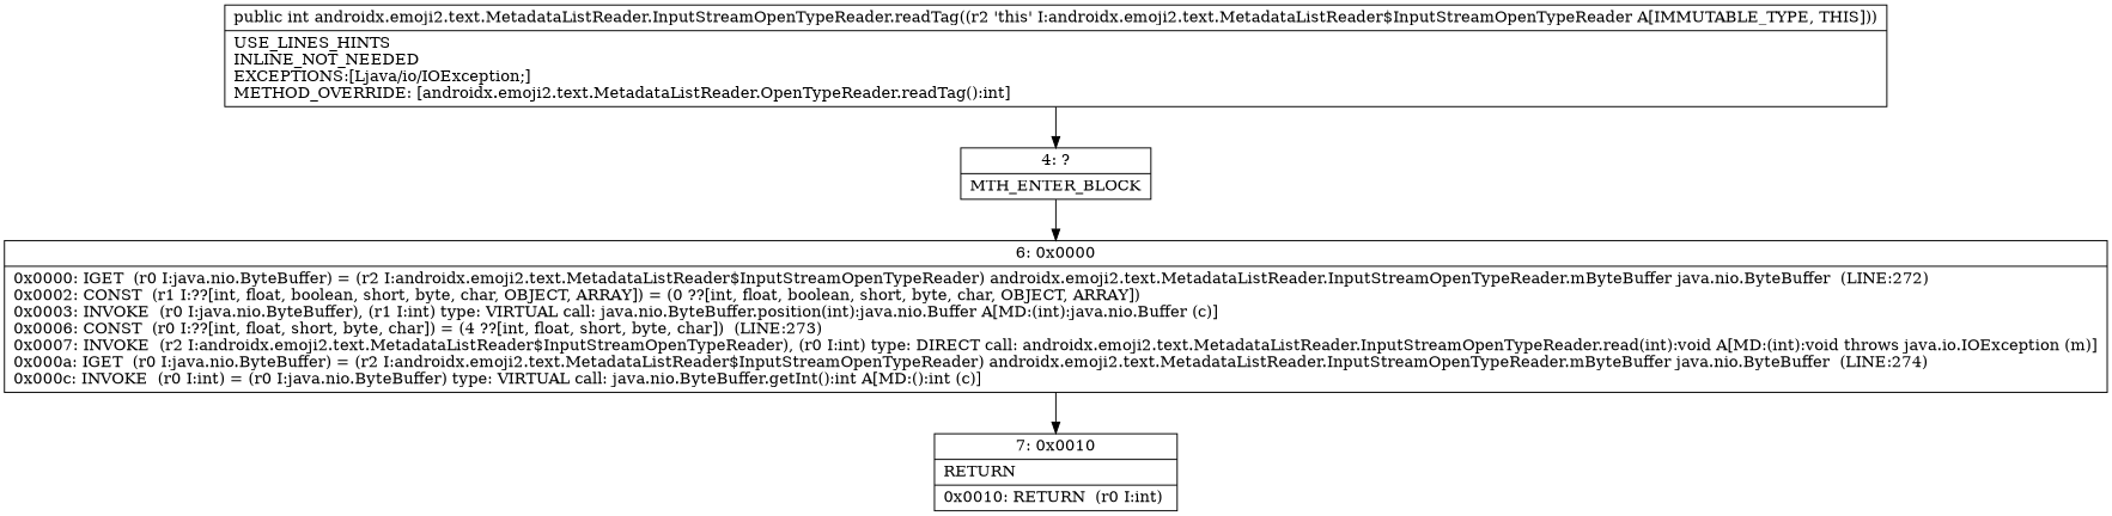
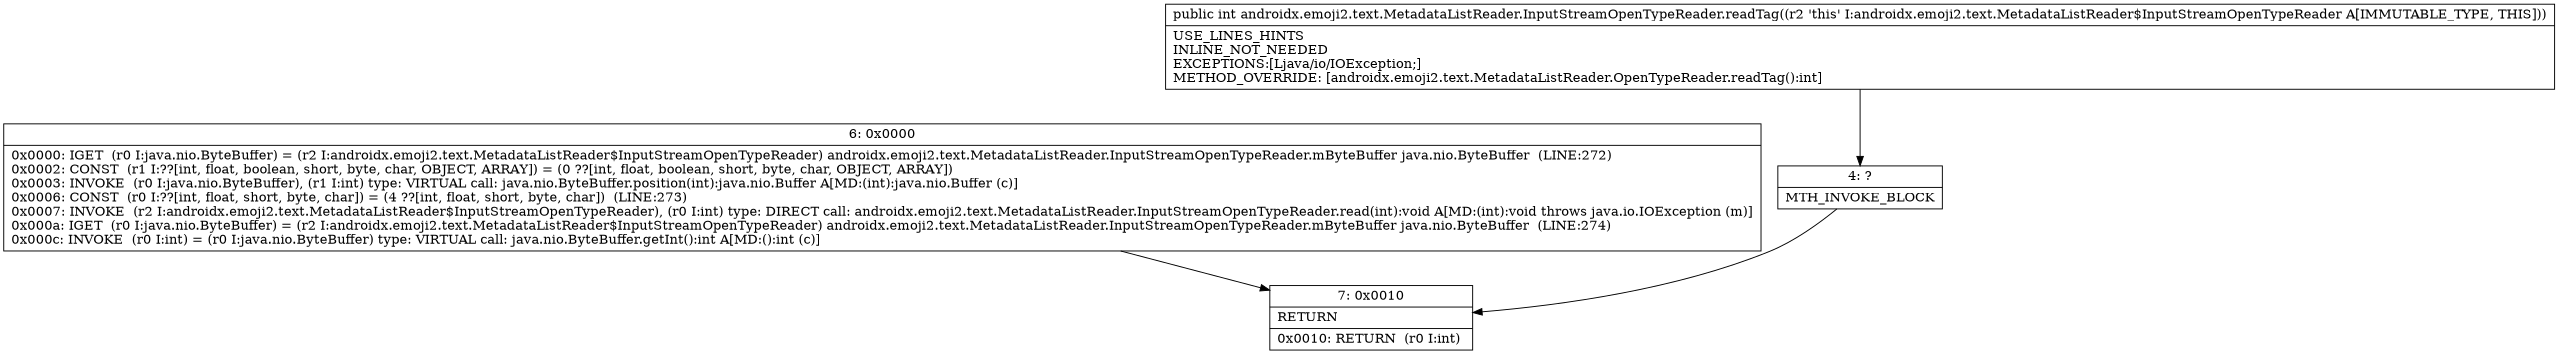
  digraph {
    node [shape=record]
-   n1 [label="{4\:\ ?|MTH_ENTER_BLOCK\l}"]
+   n1 [label="{4\:\ ?|MTH_INVOKE_BLOCK\l}"]
    n2 [label="{6\:\ 0x0000|0x0000: IGET  (r0 I:java.nio.ByteBuffer) = (r2 I:androidx.emoji2.text.MetadataListReader$InputStreamOpenTypeReader) androidx.emoji2.text.MetadataListReader.InputStreamOpenTypeReader.mByteBuffer java.nio.ByteBuffer  (LINE:272)\l0x0002: CONST  (r1 I:??[int, float, boolean, short, byte, char, OBJECT, ARRAY]) = (0 ??[int, float, boolean, short, byte, char, OBJECT, ARRAY]) \l0x0003: INVOKE  (r0 I:java.nio.ByteBuffer), (r1 I:int) type: VIRTUAL call: java.nio.ByteBuffer.position(int):java.nio.Buffer A[MD:(int):java.nio.Buffer (c)]\l0x0006: CONST  (r0 I:??[int, float, short, byte, char]) = (4 ??[int, float, short, byte, char])  (LINE:273)\l0x0007: INVOKE  (r2 I:androidx.emoji2.text.MetadataListReader$InputStreamOpenTypeReader), (r0 I:int) type: DIRECT call: androidx.emoji2.text.MetadataListReader.InputStreamOpenTypeReader.read(int):void A[MD:(int):void throws java.io.IOException (m)]\l0x000a: IGET  (r0 I:java.nio.ByteBuffer) = (r2 I:androidx.emoji2.text.MetadataListReader$InputStreamOpenTypeReader) androidx.emoji2.text.MetadataListReader.InputStreamOpenTypeReader.mByteBuffer java.nio.ByteBuffer  (LINE:274)\l0x000c: INVOKE  (r0 I:int) = (r0 I:java.nio.ByteBuffer) type: VIRTUAL call: java.nio.ByteBuffer.getInt():int A[MD:():int (c)]\l}"]
    n3 [label="{7\:\ 0x0010|RETURN\l|0x0010: RETURN  (r0 I:int) \l}"]
    n4 [label="{public int androidx.emoji2.text.MetadataListReader.InputStreamOpenTypeReader.readTag((r2 'this' I:androidx.emoji2.text.MetadataListReader$InputStreamOpenTypeReader A[IMMUTABLE_TYPE, THIS]))  | USE_LINES_HINTS\lINLINE_NOT_NEEDED\lEXCEPTIONS:[Ljava\/io\/IOException;]\lMETHOD_OVERRIDE: [androidx.emoji2.text.MetadataListReader.OpenTypeReader.readTag():int]\l}"]
-   n1 -> n2
+   n1 -> n3
    n2 -> n3
    n4 -> n1
  }
